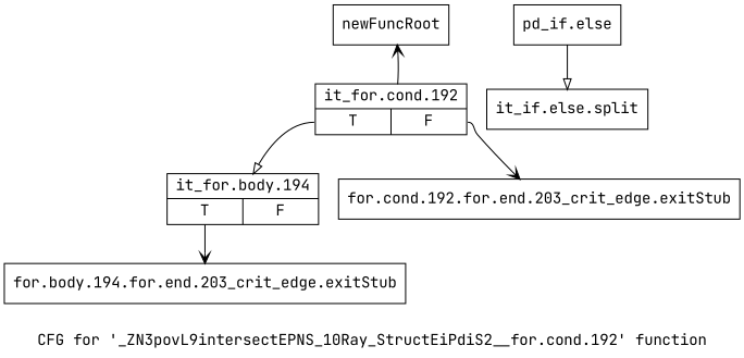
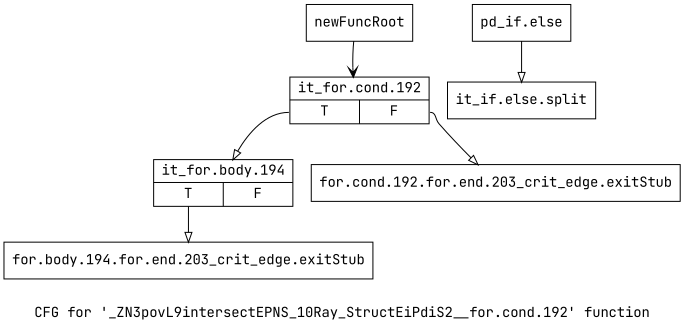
  digraph {
    fontname="JetBrains Mono"
    label="CFG for '_ZN3povL9intersectEPNS_10Ray_StructEiPdiS2__for.cond.192' function"
    node [fontname="JetBrains Mono" shape=record]
    edge [arrowhead=vee fontname="JetBrains Mono"]
    n1 [label="{newFuncRoot}"]
    n2 [label="{it_for.cond.192|{<s0>T|<s1>F}}"]
    n3 [label="{for.cond.192.for.end.203_crit_edge.exitStub}"]
    n4 [label="{it_for.body.194|{<s0>T|<s1>F}}"]
    n5 [label="{for.body.194.for.end.203_crit_edge.exitStub}"]
    n6 [label="{pd_if.else}"]
    n7 [label="{it_if.else.split}"]
-   n2 -> n1
-   n2 -> n3 [tailport=s1]
+   n1 -> n2
+   n2 -> n3 [arrowhead=onormal tailport=s1]
    n2 -> n4 [arrowhead=onormal tailport=s0]
-   n4 -> n5 [tailport=s0]
+   n4 -> n5 [arrowhead=onormal tailport=s0]
    n6 -> n7 [arrowhead=onormal]
  }
